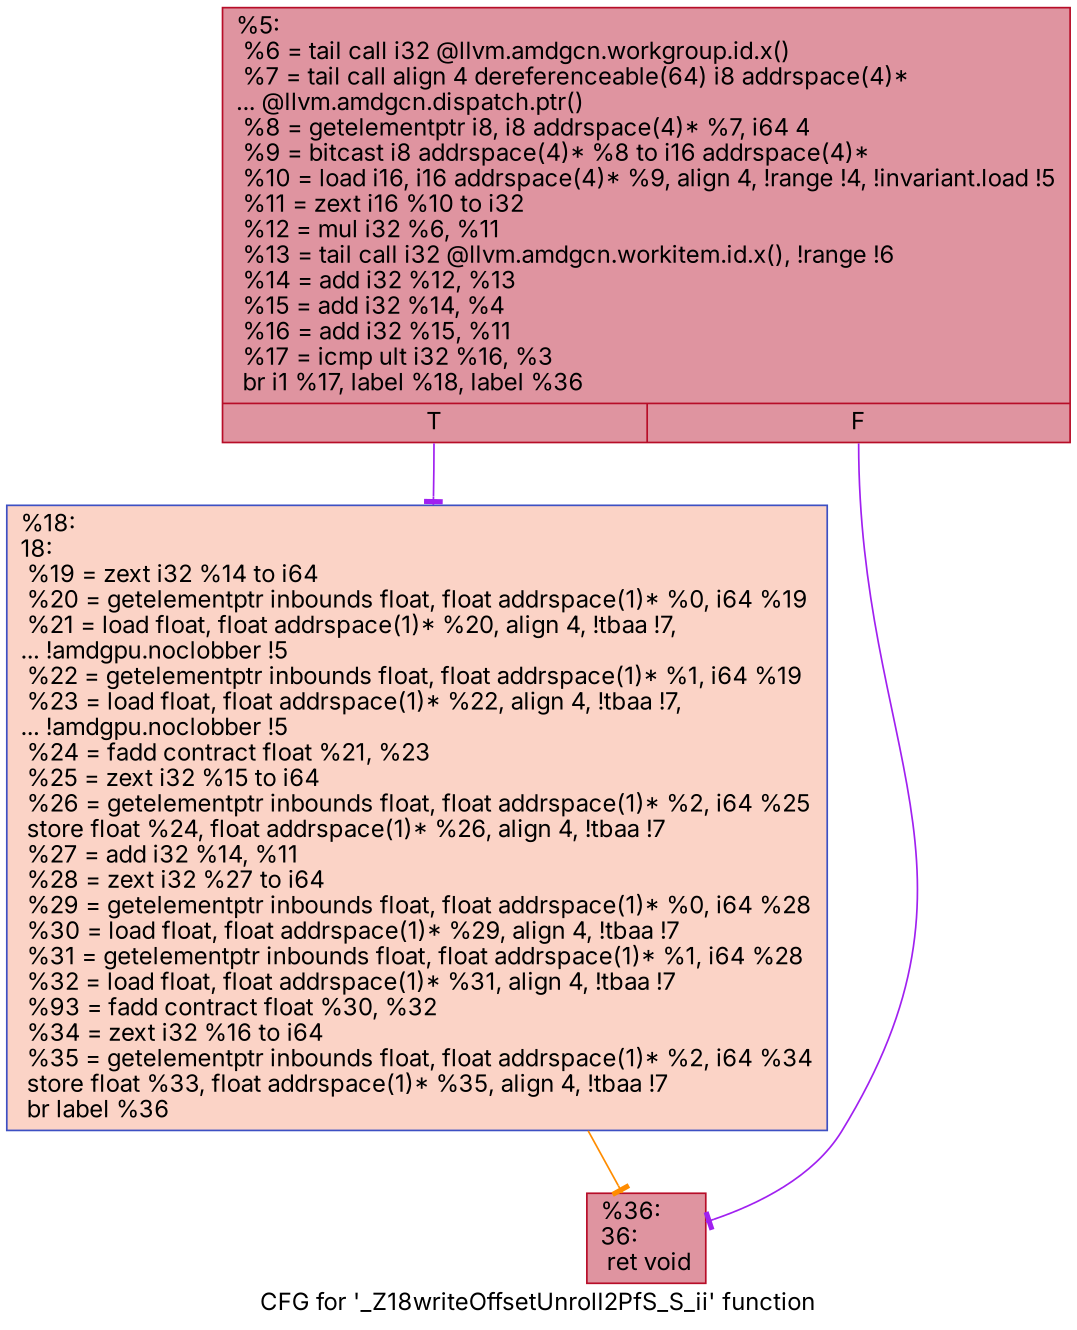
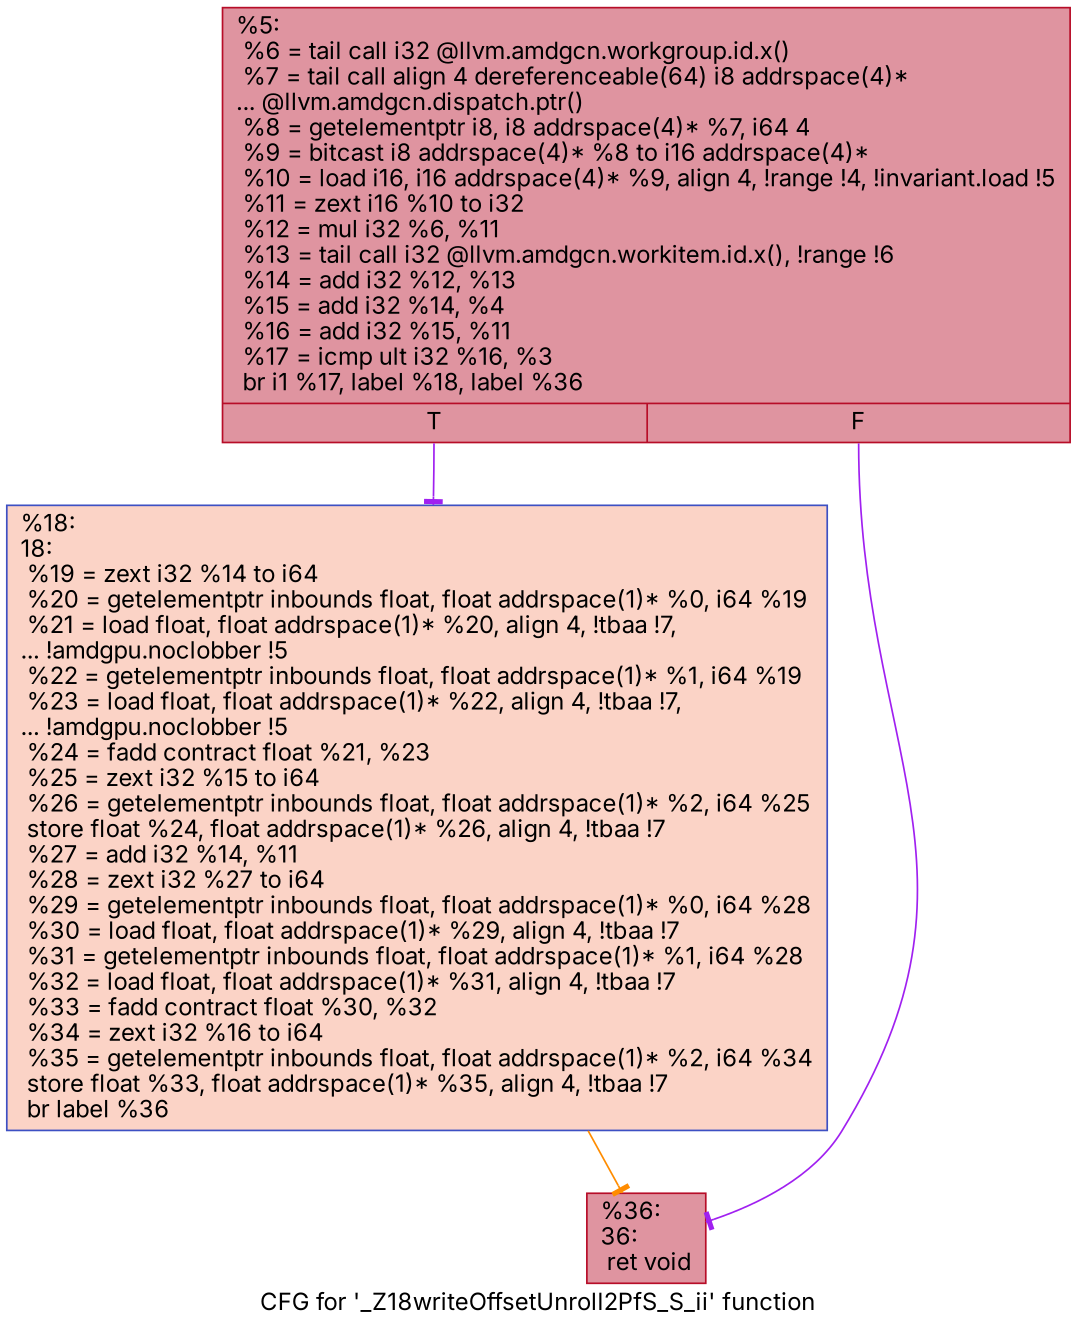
  digraph {
    label="CFG for '_Z18writeOffsetUnroll2PfS_S_ii' function"
    fontname=Inter
    node [color="#b70d28ff" fillcolor="#b70d2870" shape=record style=filled fontname=Inter]
    edge [color=purple arrowhead=tee fontname=Inter]
    n1 [label="{%5:\l  %6 = tail call i32 @llvm.amdgcn.workgroup.id.x()\l  %7 = tail call align 4 dereferenceable(64) i8 addrspace(4)*\l... @llvm.amdgcn.dispatch.ptr()\l  %8 = getelementptr i8, i8 addrspace(4)* %7, i64 4\l  %9 = bitcast i8 addrspace(4)* %8 to i16 addrspace(4)*\l  %10 = load i16, i16 addrspace(4)* %9, align 4, !range !4, !invariant.load !5\l  %11 = zext i16 %10 to i32\l  %12 = mul i32 %6, %11\l  %13 = tail call i32 @llvm.amdgcn.workitem.id.x(), !range !6\l  %14 = add i32 %12, %13\l  %15 = add i32 %14, %4\l  %16 = add i32 %15, %11\l  %17 = icmp ult i32 %16, %3\l  br i1 %17, label %18, label %36\l|{<s0>T|<s1>F}}"]
-   n2 [color="#3d50c3ff" fillcolor="#f59c7d70" label="{%18:\l18:                                               \l  %19 = zext i32 %14 to i64\l  %20 = getelementptr inbounds float, float addrspace(1)* %0, i64 %19\l  %21 = load float, float addrspace(1)* %20, align 4, !tbaa !7,\l... !amdgpu.noclobber !5\l  %22 = getelementptr inbounds float, float addrspace(1)* %1, i64 %19\l  %23 = load float, float addrspace(1)* %22, align 4, !tbaa !7,\l... !amdgpu.noclobber !5\l  %24 = fadd contract float %21, %23\l  %25 = zext i32 %15 to i64\l  %26 = getelementptr inbounds float, float addrspace(1)* %2, i64 %25\l  store float %24, float addrspace(1)* %26, align 4, !tbaa !7\l  %27 = add i32 %14, %11\l  %28 = zext i32 %27 to i64\l  %29 = getelementptr inbounds float, float addrspace(1)* %0, i64 %28\l  %30 = load float, float addrspace(1)* %29, align 4, !tbaa !7\l  %31 = getelementptr inbounds float, float addrspace(1)* %1, i64 %28\l  %32 = load float, float addrspace(1)* %31, align 4, !tbaa !7\l  %93 = fadd contract float %30, %32\l  %34 = zext i32 %16 to i64\l  %35 = getelementptr inbounds float, float addrspace(1)* %2, i64 %34\l  store float %33, float addrspace(1)* %35, align 4, !tbaa !7\l  br label %36\l}"]
+   n2 [color="#3d50c3ff" fillcolor="#f59c7d70" label="{%18:\l18:                                               \l  %19 = zext i32 %14 to i64\l  %20 = getelementptr inbounds float, float addrspace(1)* %0, i64 %19\l  %21 = load float, float addrspace(1)* %20, align 4, !tbaa !7,\l... !amdgpu.noclobber !5\l  %22 = getelementptr inbounds float, float addrspace(1)* %1, i64 %19\l  %23 = load float, float addrspace(1)* %22, align 4, !tbaa !7,\l... !amdgpu.noclobber !5\l  %24 = fadd contract float %21, %23\l  %25 = zext i32 %15 to i64\l  %26 = getelementptr inbounds float, float addrspace(1)* %2, i64 %25\l  store float %24, float addrspace(1)* %26, align 4, !tbaa !7\l  %27 = add i32 %14, %11\l  %28 = zext i32 %27 to i64\l  %29 = getelementptr inbounds float, float addrspace(1)* %0, i64 %28\l  %30 = load float, float addrspace(1)* %29, align 4, !tbaa !7\l  %31 = getelementptr inbounds float, float addrspace(1)* %1, i64 %28\l  %32 = load float, float addrspace(1)* %31, align 4, !tbaa !7\l  %33 = fadd contract float %30, %32\l  %34 = zext i32 %16 to i64\l  %35 = getelementptr inbounds float, float addrspace(1)* %2, i64 %34\l  store float %33, float addrspace(1)* %35, align 4, !tbaa !7\l  br label %36\l}"]
    n3 [label="{%36:\l36:                                               \l  ret void\l}"]
    n1 -> n2 [tailport=s0]
    n1 -> n3 [tailport=s1]
    n2 -> n3 [color=darkorange]
  }
